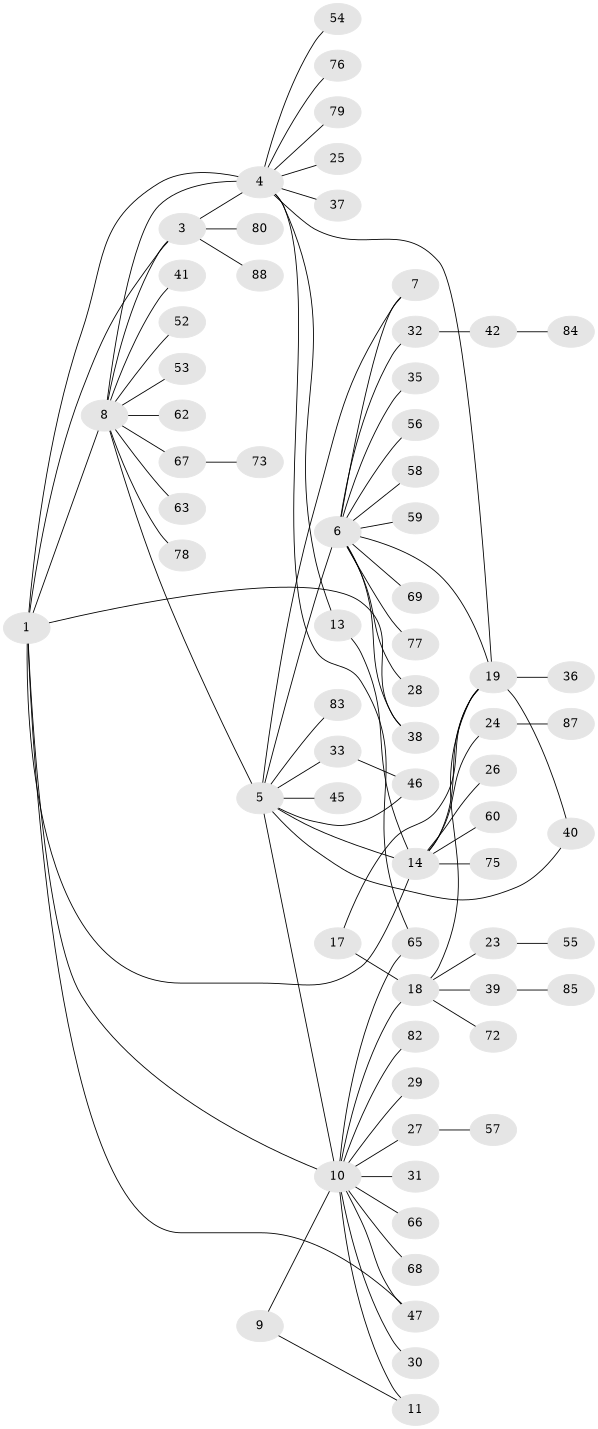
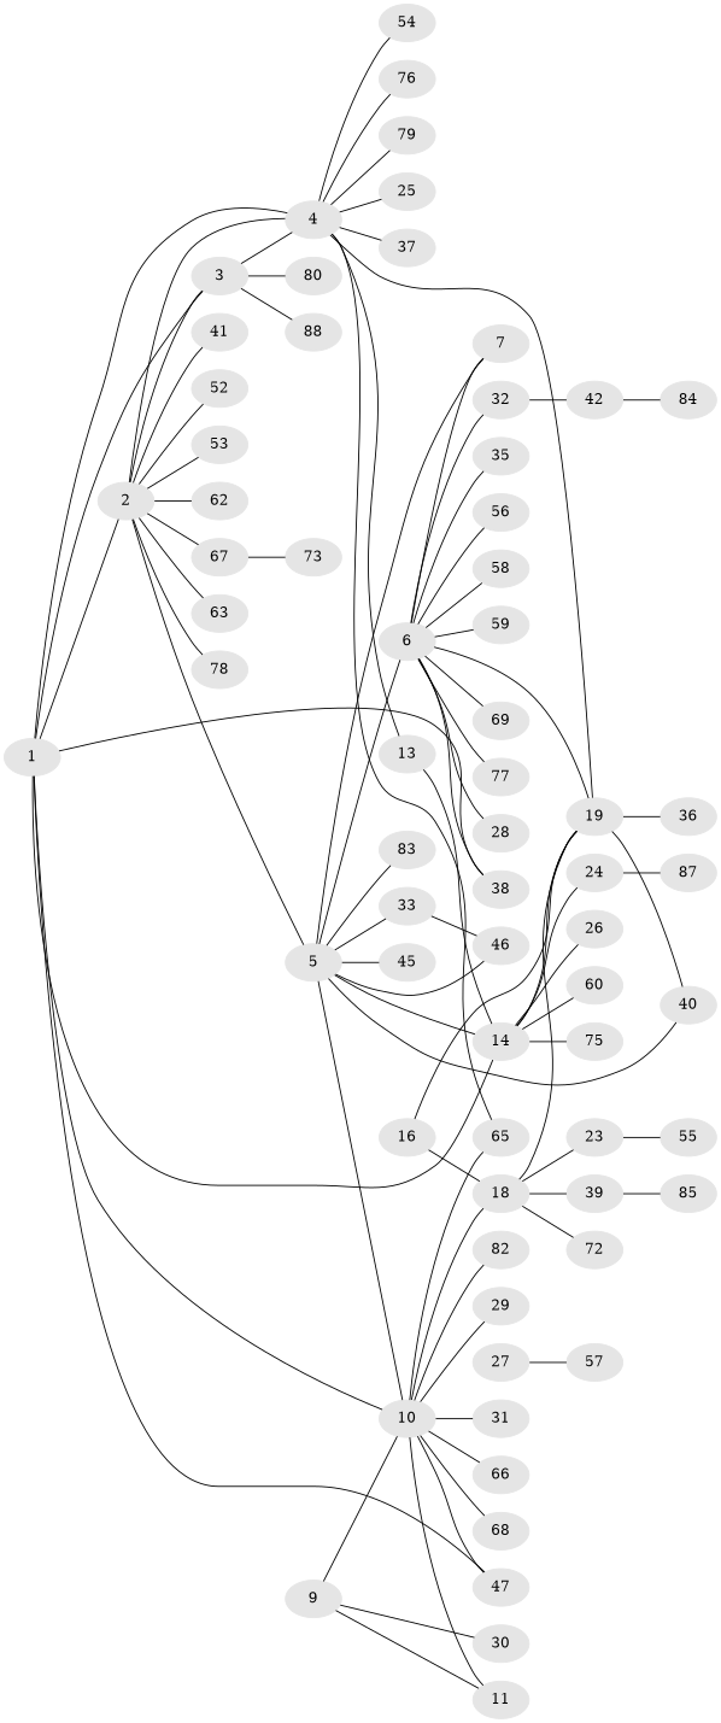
  graph {
    rankdir=LR
    node [color=gray90 style=filled]
    1 [super="+22"]
-   2 [super="+61" label=8]
+   2 [super="+61"]
    3 [super="+74"]
    4 [super="+21"]
    10 [super="+12"]
    14 [super="+16"]
    38
    47
    5 [super="+15"]
    41
    52
    53
    62
    63
    67
    78
    80
    88
    13 [super="+51"]
    19 [super="+34"]
    25
    37
    54
    65
    76
    79
    11 [super="+48"]
    18 [super="+64"]
    27
    29
    30
    31 [super="+81"]
    66
    68
    82
    24
    26
    60
    75
    6 [super="+8"]
    7
    33 [super="+44"]
    40
    45
    46
    83
    73
    36
    28
    32
    35
    56
    58
    59
    69
    77
    42 [super="+86"]
    9
    23 [super="+71"]
    39 [super="+49"]
    72
    57
    87
-   17 [super="+20"]
+   17 [super="+20" label=16]
    55
    85
    84
    1 -- 2
    1 -- 3
    1 -- 4
    1 -- 10
    1 -- 14
    1 -- 38
    1 -- 47
    2 -- 3
    2 -- 4
    2 -- 5
    2 -- 41
    2 -- 52
    2 -- 53
    2 -- 62
    2 -- 63
    2 -- 67
    2 -- 78
    3 -- 4
    3 -- 80
    3 -- 88
    4 -- 13
    4 -- 19
    4 -- 25
    4 -- 37
    4 -- 54
    4 -- 65
    4 -- 76
    4 -- 79
    10 -- 47
    10 -- 65
    10 -- 11 [weight=2]
    10 -- 18
-   10 -- 27
    10 -- 29
-   10 -- 30
+   9 -- 30
    10 -- 31
    10 -- 66
    10 -- 68
    10 -- 82
    14 -- 19
    14 -- 24
    14 -- 26
    14 -- 60
    14 -- 75
    5 -- 10 [weight=2]
    5 -- 14 [weight=2]
    5 -- 6 [weight=2]
    5 -- 7
    5 -- 33
    5 -- 40
    5 -- 45
    5 -- 46
    5 -- 83
    67 -- 73
    13 -- 14 [weight=2]
    19 -- 40
    19 -- 36
    18 -- 19
    18 -- 23
    18 -- 39
    18 -- 72
    27 -- 57
    24 -- 87
    6 -- 38
    6 -- 19
    6 -- 7 [weight=2]
    6 -- 28
    6 -- 32
    6 -- 35
    6 -- 56
    6 -- 58
    6 -- 59
    6 -- 69
    6 -- 77
    33 -- 46
    32 -- 42
    42 -- 84
    9 -- 10 [weight=2]
    9 -- 11
    23 -- 55
    39 -- 85
    17 -- 19 [weight=2]
    17 -- 18 [weight=2]
  }
